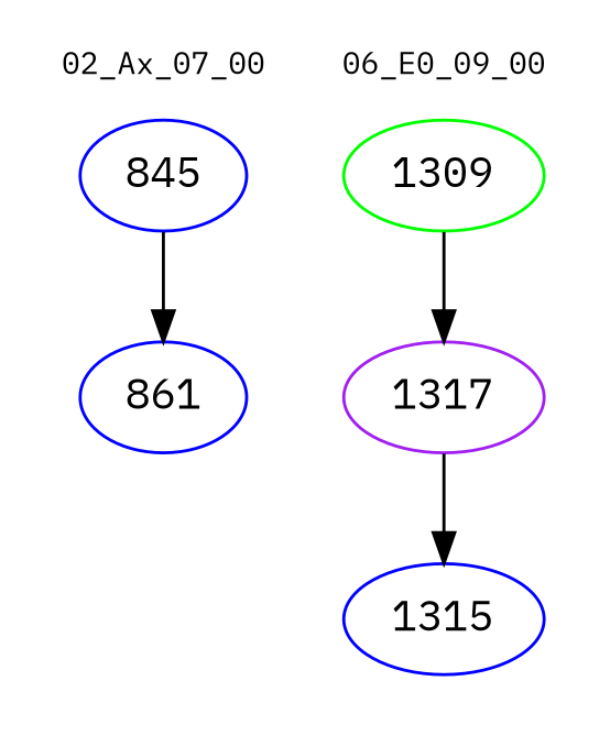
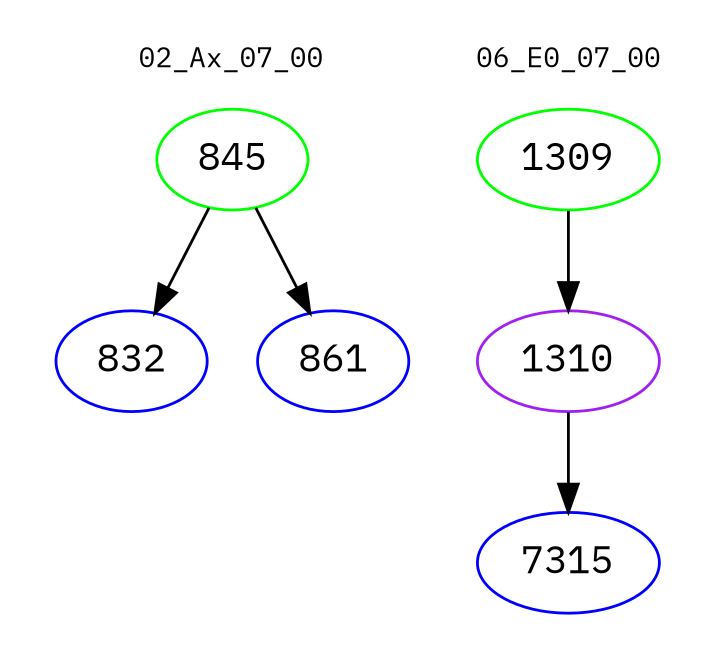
  digraph {
    fontname="IBM Plex Mono"
    node [color=blue fontname="IBM Plex Mono"]
    edge [color=black fontname="IBM Plex Mono"]
-   n1 [label=845]
+   n1 [color=green label=845]
+   n2 [label=832]
    n3 [label=861]
    n4 [color=green label=1309]
-   n5 [label=1315]
-   n6 [color=purple label=1317]
+   n5 [label=7315]
+   n6 [color=purple label=1310]
    subgraph cluster_1 {
      color=white
      fontsize=10
      label="02_Ax_07_00"
      n1
+     n2
      n3
    }
    subgraph cluster_2 {
      color=white
      fontsize=10
-     label="06_E0_09_00"
+     label="06_E0_07_00"
      n4
      n5
      n6
    }
+   n1 -> n2
    n1 -> n3
    n4 -> n6
    n6 -> n5
  }
